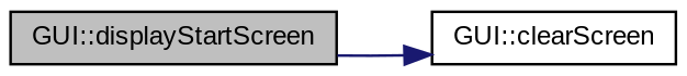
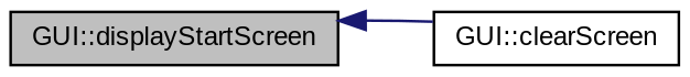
  digraph {
    rankdir=LR
    fontname="Liberation Sans"
    node [color=black fontname="Liberation Sans" fontsize=10 shape=record style=filled]
    n1 [fillcolor=grey75 fontcolor=black height=0.2 label="GUI::displayStartScreen" width=0.4]
    n2 [fillcolor=white height=0.2 label="GUI::clearScreen" width=0.4]
-   n1 -> n2 [color=midnightblue fontname="Liberation Sans" fontsize=10 labelfontname=Helvetica labelfontsize=10 style=solid]
+   n2 -> n1 [color=midnightblue fontname="Liberation Sans" fontsize=10 labelfontname=Helvetica labelfontsize=10 style=solid]
  }
